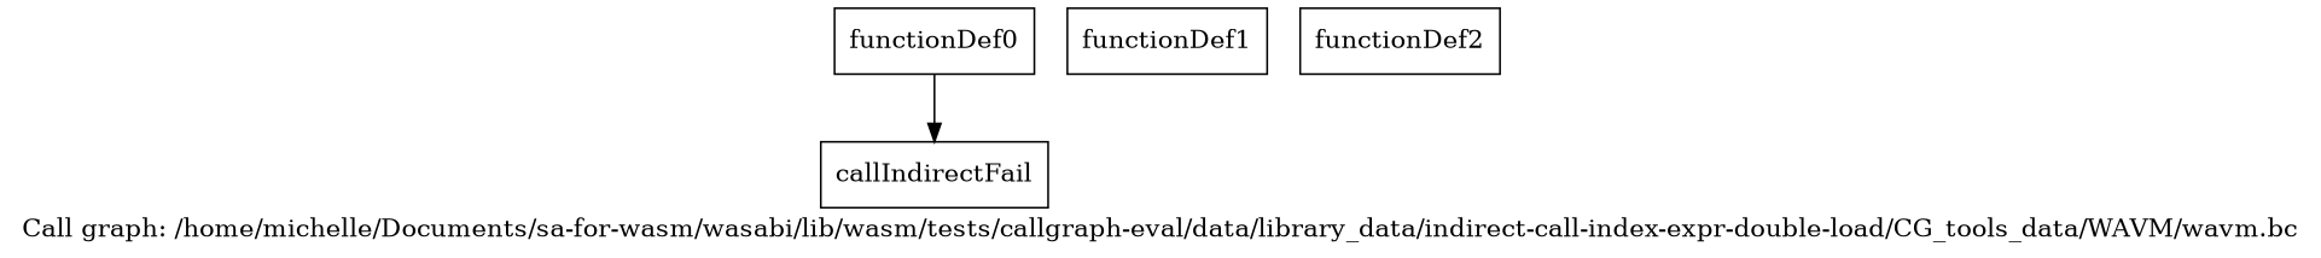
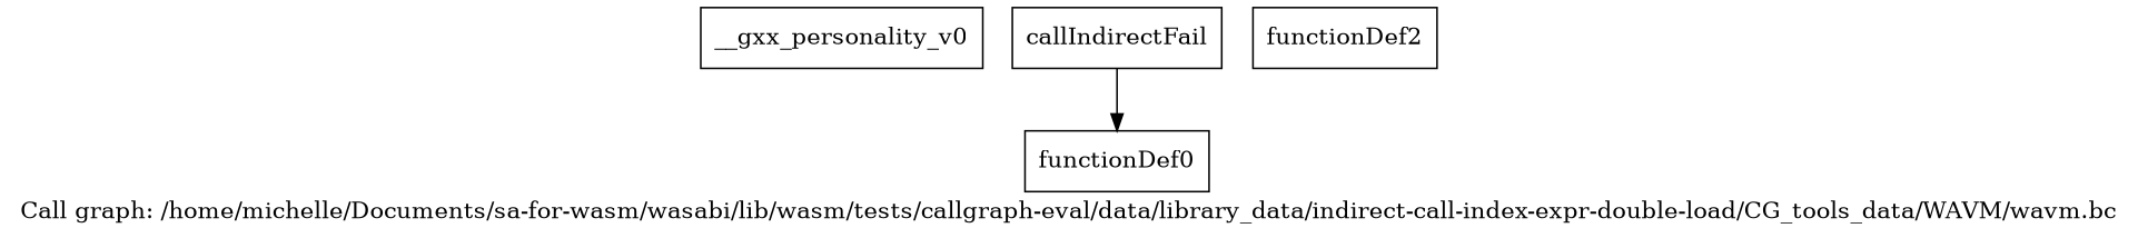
  digraph {
    label="Call graph: /home/michelle/Documents/sa-for-wasm/wasabi/lib/wasm/tests/callgraph-eval/data/library_data/indirect-call-index-expr-double-load/CG_tools_data/WAVM/wavm.bc"
    node [shape=record]
+   n1 [label="{__gxx_personality_v0}"]
    n2 [label="{functionDef0}"]
    n3 [label="{callIndirectFail}"]
-   n4 [label="{functionDef1}"]
    n5 [label="{functionDef2}"]
-   n2 -> n3
+   n3 -> n2
  }
